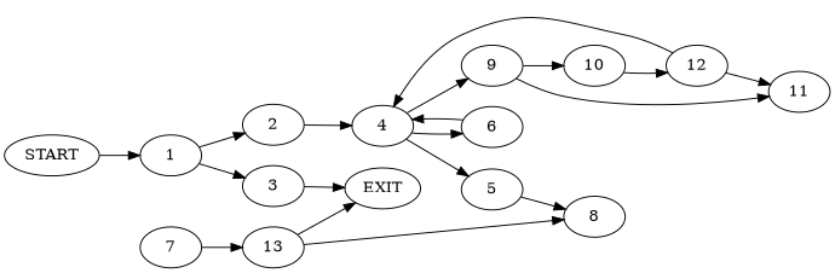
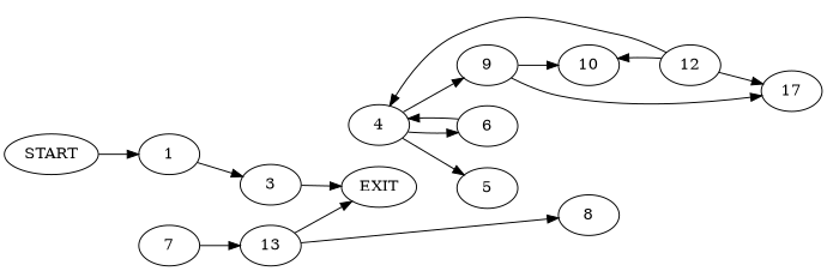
  digraph {
    rankdir=LR
    n1 [label=START]
    1
-   2
    3
    n5 [label=EXIT]
    4
    5
    6
    9
    8
    7
    13
    10
-   11
+   11 [label=17]
    12
    n1 -> 1
-   1 -> 2
    1 -> 3
-   2 -> 4
    3 -> n5
    4 -> 5
    4 -> 6
    4 -> 9
-   5 -> 8
    6 -> 4
    9 -> 10
    9 -> 11
    7 -> 13
    13 -> n5
    13 -> 8
-   10 -> 12
+   12 -> 10
    12 -> 4
    12 -> 11
  }
